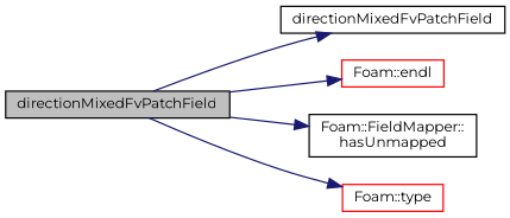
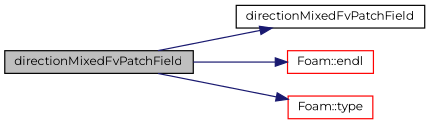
  digraph {
    rankdir=LR
    fontname=Montserrat
    node [color=black fontname=Montserrat fontsize=10 shape=record]
    edge [color=midnightblue fontname=Montserrat fontsize=10 labelfontname=FreeSans labelfontsize=10 style=solid]
    n1 [fillcolor=grey75 fontcolor=black height=0.2 label=directionMixedFvPatchField style=filled width=0.4]
    n2 [height=0.2 label=directionMixedFvPatchField width=0.4]
    n3 [color=red height=0.2 label="Foam::endl" width=0.4]
-   n4 [height=0.2 label="Foam::FieldMapper::\lhasUnmapped" width=0.4]
    n5 [color=red height=0.2 label="Foam::type" width=0.4]
    n1 -> n2
    n1 -> n3
-   n1 -> n4
    n1 -> n5
  }
